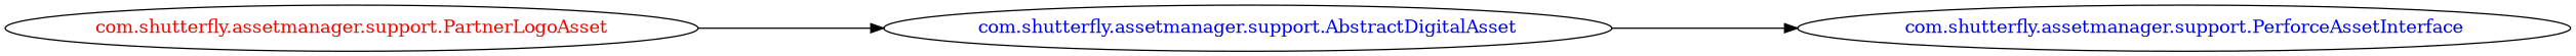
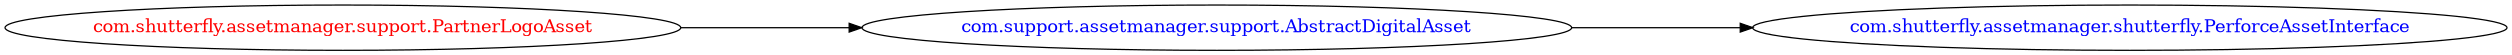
  digraph {
    concentrate=true
    rankdir=LR
    ranksep=2.0
    splines=ortho
    node [fontcolor=blue]
    "com.shutterfly.assetmanager.support.PartnerLogoAsset" [fontcolor=red]
-   "com.shutterfly.assetmanager.support.AbstractDigitalAsset"
-   "com.shutterfly.assetmanager.support.PerforceAssetInterface"
+   "com.shutterfly.assetmanager.support.AbstractDigitalAsset" [label="com.support.assetmanager.support.AbstractDigitalAsset"]
+   "com.shutterfly.assetmanager.support.PerforceAssetInterface" [label="com.shutterfly.assetmanager.shutterfly.PerforceAssetInterface"]
    "com.shutterfly.assetmanager.support.PartnerLogoAsset" -> "com.shutterfly.assetmanager.support.AbstractDigitalAsset"
    "com.shutterfly.assetmanager.support.AbstractDigitalAsset" -> "com.shutterfly.assetmanager.support.PerforceAssetInterface"
  }
